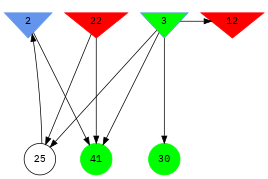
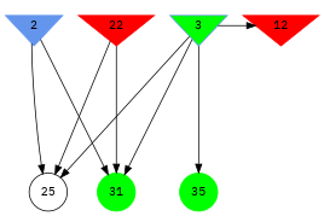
  digraph {
    fontname="IBM Plex Mono"
    ranksep=2.0
    node [color=cornflowerblue fontname="IBM Plex Mono" shape=invtriangle style=filled]
    edge [fontname="IBM Plex Mono"]
    n1 [label=2]
    3 [fillcolor=green]
    12 [color=red]
    22 [color=red]
    25 [color=black shape=circle style=""]
-   30 [color=green shape=circle]
-   31 [color=green shape=circle label=41]
+   30 [color=green shape=circle label=35]
+   31 [color=green shape=circle]
    subgraph sub_1 {
      rank=same
      n1
      3
      12
      22
    }
    subgraph sub_2 {
      rank=same
      25
    }
    subgraph sub_3 {
      rank=same
      30
      31
    }
-   25 -> n1
+   n1 -> 25
    n1 -> 31
    3 -> 12
    3 -> 25
    3 -> 30
    3 -> 31
    22 -> 25
    22 -> 31
  }
